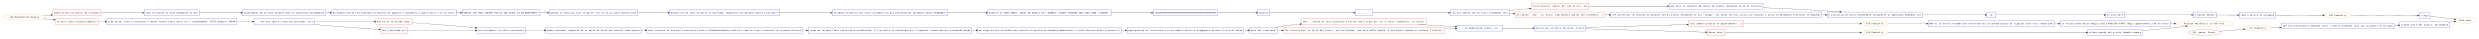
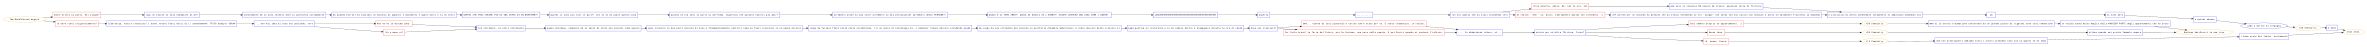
  digraph {
    fontname="Roboto Mono"
    rankdir=LR
    node [color=blue fontname="Roboto Mono" shape=box]
    edge [fontname="Roboto Mono"]
    "AmirRank3Convo4 begins." [color=orange shape=""]
    n2 [color=red label="Andrò dritto al punto. Sei single?"]
    n3 [color=red label="Da dove vieni originariamente?"]
    n4 [label="tipo se esiste un solo esemplare di me?"]
    n5 [label="libertatia, nata e cresciuta! i buoni vecchi Stati Uniti di L! yeeeehawwww 'TATIA babyyy! OORAH"]
    n6 [label="onestamente me lo sono chiesto anch'io parecchio ultimamente"]
    n7 [label="... non hai idea di cosa sto parlando, vero"]
    n8 [label="da quando entrati ha lasciato un mucchio di appunti e documenti e quant'altro e li ho letti"]
    n9 [color=red label="Non ne ho la minima idea."]
-   n10 [color=red label="Più o warframe sì?"]
+   n10 [color=red label="Più o meno sì?"]
    n11 [label="SAPEVI CHE PUOI CREARE PIÙ DI UNA COPIA DI UN WARFRAME?!"]
    n12 [label="lol oltremare, un altro continente"]
    n13 [label="quindi ci sono più volt in giro?! non so se mi piace questa cosa"]
    n14 [label="paese enormeee, composto da un sacco di stati più piccoli come questo"]
    n15 [label="quindi se ora sono in parte un warframe, significa che possono esserci più amir?"]
    n16 [label="puoi crescere in due parti diverse di esso e fondamentalmente sentirti come se fossi cresciuto in un paese diverso"]
    n17 [label="avrebbero anche la mia voce? avrebbero la mia personalità? sarebbero delle PERSONE?!"]
    n18 [label="vengo da furnace flats sulla costa occidentale, c'è un sacco di tecnologia là, i computer stanno davvero prendendo piede"]
    n19 [label="QUALE È IL VERO AMIR?! QUALE DI QUELLI HA L'ANIMA?! ESISTE DAVVERO UNA COSA COME L'ANIMA?!"]
    n20 [label="ma vengo da una cittadina più piccola in periferia chiamata amberstone, è stato davvero bello crescere lì"]
    n21 [label=AAGGHHHHHHHHHHHHHHHHHHHHHHHHHHHHHHHHHHHHHHHHHH]
    n22 [label="papà gestiva un ristorante e io mi sedevo dietro a armeggiare durante le ore di calma"]
    n23 [label=aspetta]
    n24 [label="dove sei cresciuto?"]
    n25 [label="..........."]
    n26 [color=red label="Umh... niente di così piacevole e carino com'è stato per te. È stato traumatico, in realtà."]
    n27 [color=red label="Per farla breve? La Terra del futuro, poi la Zariman, una nave nello spazio. E poi Duviri quando si scatenò l'inferno."]
    n28 [label="non era quello che mi stavi chiedendo vero"]
    n29 [label=".... fa abbastanza ridere, sì..."]
    n30 [color=red label="Porca miseria, amico. No, non lo era. lol"]
    n31 [color=red label="In realtà - ehm - sì, bravo. Esattamente quello che intendevo. :)"]
    n32 [label="storia per un'altra flirtare, forse?"]
    n33 [label="wow ecco il classico ME essere me stesso, qualcuno cerca di flirtare"]
    n34 [label="uff perché per un secondo ho pensato che mi stessi chiedendo se ero \"single\" nel senso che non uscivo con nessuno e avevo orribilmente frainteso la domanda"]
    n35 [color=red label="Così sembra proprio un appuntamento. ;)"]
    n36 [color=red label="Buona idea."]
-   n37 [color=red label="Eh, passo. Scusa." shape=ellipse]
+   n37 [color=red label="Eh, passo. Scusa."]
    n38 [label="e iiiiiiiiio mi metto seeeeempre totalmente in imbarazzo ahahahah lol"]
    n39 [color=orange label="+20 Chemistry" shape=""]
    n40 [color=orange label="+20 Chemistry" shape=""]
    n41 [color=orange label="+15 Chemistry" shape=""]
    n42 [label=um]
    n43 [label="mmm sì le storie traumatiche contornate da un grande piatto di rigatoni sono così romantiche"]
    n44 [label="ottimo quando sei pronto fammelo sapere"]
    n45 [label="nah non preoccuparti abbiamo tutti i nostri problemi solo lua sa quanti ne ho lmao"]
    n46 [label="lo sono però"]
    n47 [label="in realtà suona molto meglio della MAGGIOR PARTE degli appuntamenti che ho avuto"]
    n48 [color=orange label="Boolean AmirDuviri is now true." shape=""]
    n49 [label="è bene avere dei limiti, seriamente"]
    n50 [label="e quindi adesso"]
    "Chat ends." [color=orange shape=""]
-   n52 [label="vado a morire di vergogna"]
+   n52 [label="vado a morire di vergogna" shape=ellipse]
    n53 [color=orange label="+20 Chemistry" shape=""]
    n54 [label="a dopo"]
    "AmirRank3Convo4 begins." -> n2
    "AmirRank3Convo4 begins." -> n3
    n2 -> n4
    n3 -> n5
    n4 -> n6
    n5 -> n7
    n6 -> n8
    n7 -> n9
    n7 -> n10
    n8 -> n11
    n9 -> n12
    n10 -> n12
    n11 -> n13
    n12 -> n14
    n13 -> n15
    n14 -> n16
    n15 -> n17
    n16 -> n18
    n17 -> n19
    n18 -> n20
    n19 -> n21
    n20 -> n22
    n21 -> n23
    n22 -> n24
    n23 -> n25
    n24 -> n26
    n24 -> n27
    n25 -> n28
    n26 -> n29
    n27 -> n29
    n28 -> n30
    n28 -> n31
    n29 -> n32
    n30 -> n33
    n31 -> n34
    n32 -> n35
    n32 -> n36
+   n32 -> n37
    n33 -> n38
    n34 -> n38
    n35 -> n39
    n36 -> n40
    n37 -> n41
    n38 -> n42
    n39 -> n43
    n40 -> n44
    n41 -> n45
    n42 -> n46
    n43 -> n47
    n44 -> n48
    n45 -> n49
    n46 -> n50
    n47 -> n48
    n49 -> "Chat ends."
    n50 -> n52
    n52 -> n53
    n53 -> n54
    n54 -> "Chat ends."
  }
